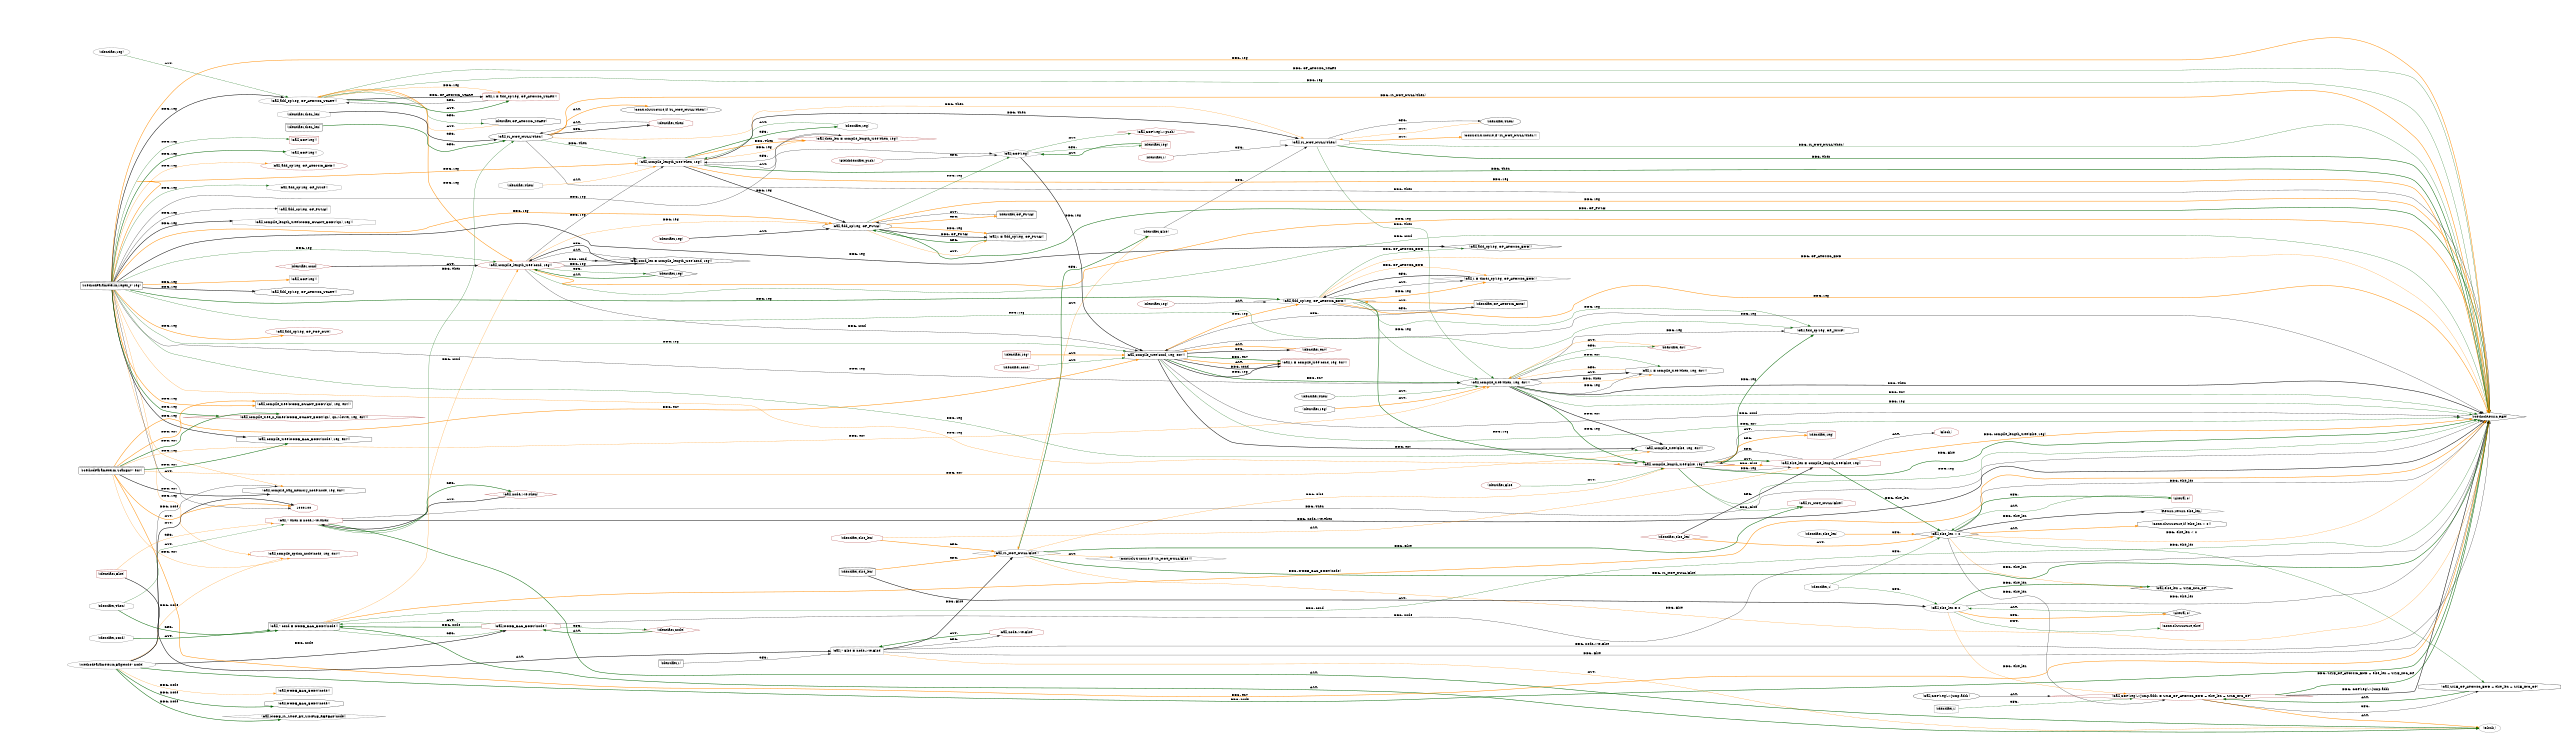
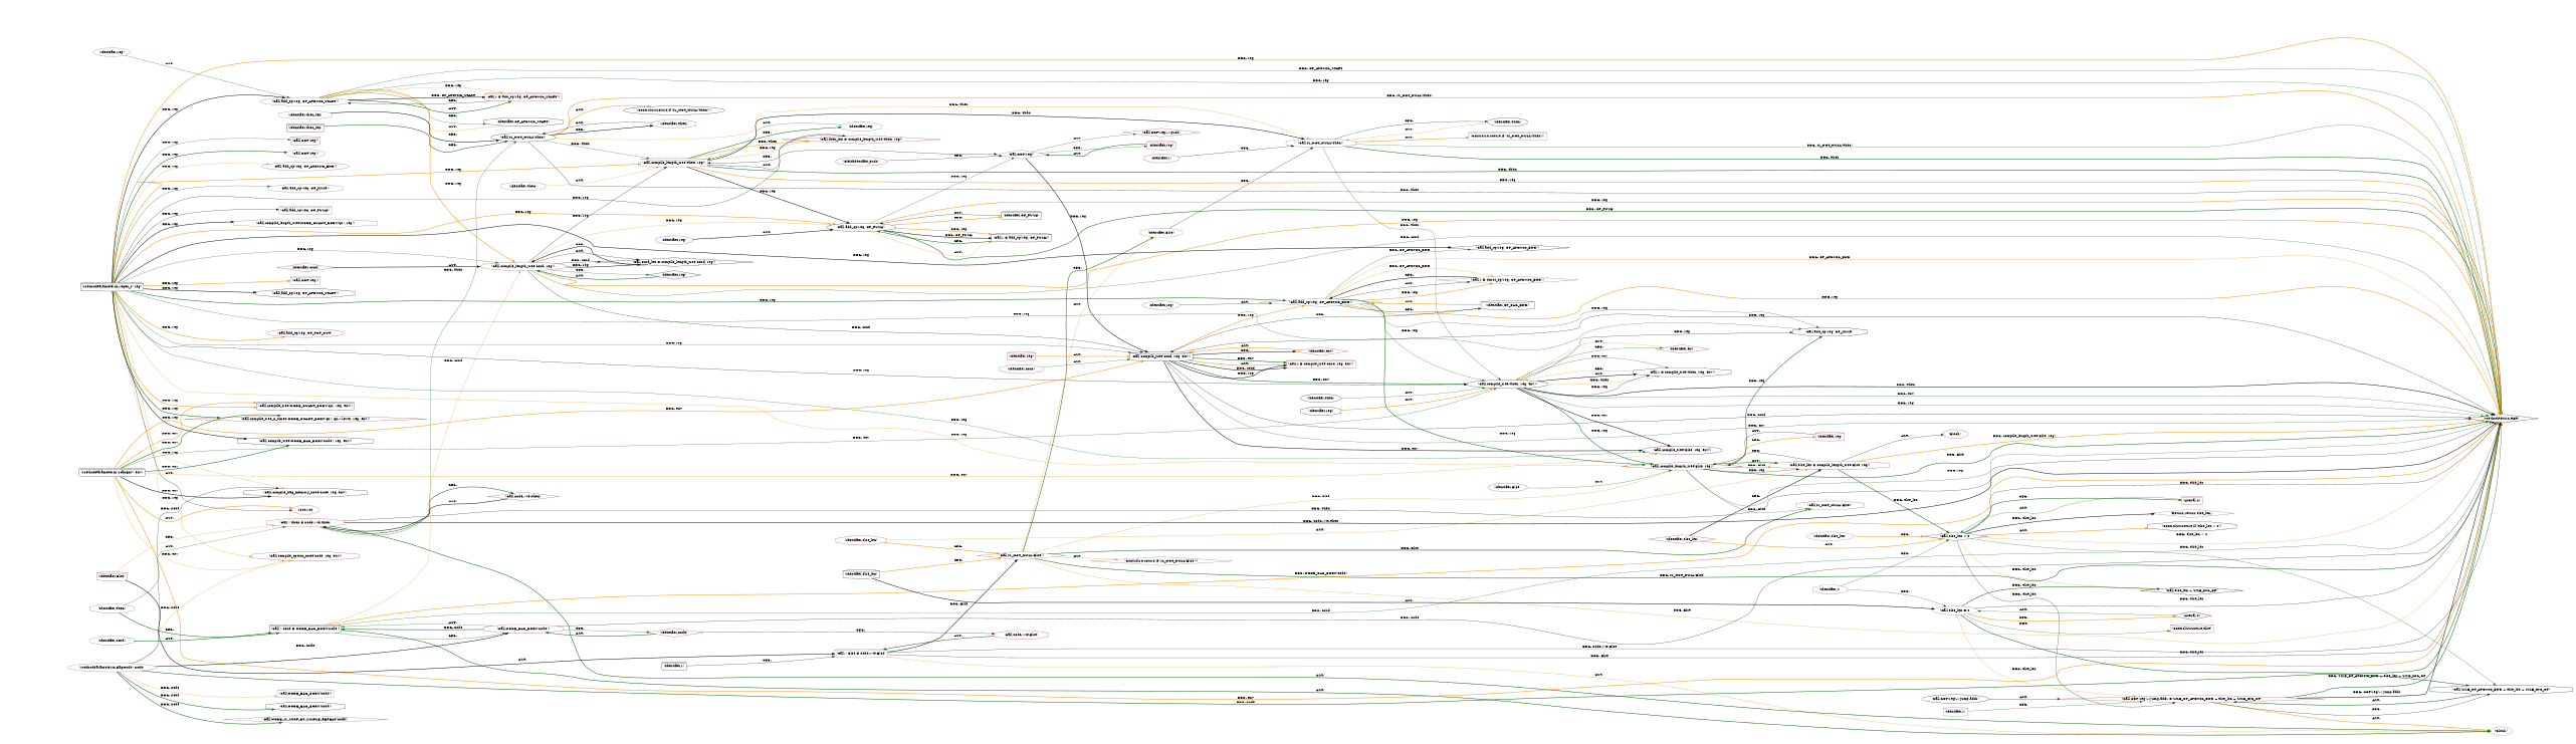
  digraph {
    fontname="DejaVu Serif"
    rankdir=LR
    node [color=brown fontname="DejaVu Serif" shape=octagon]
    edge [color=darkgreen fontname="DejaVu Serif" style=solid]
    n1 [label="(Call,COP(reg)->jump.addr = SIZE_OP_ATOMIC_END + else_len + SIZE_INC_OP)" shape=diamond]
    n2 [color=gray40 label="(Block,)" shape=ellipse]
    n3 [color=black label="(MethodReturn,RET)" shape=diamond]
    n4 [color=black label="(Call,SIZE_OP_ATOMIC_END + else_len + SIZE_INC_OP)"]
    n5 [color=black label="(Call,else_len < 0)" shape=diamond]
    n6 [color=black label="(Call,else_len + SIZE_INC_OP)" shape=diamond]
    n7 [label="(Literal,0)" shape=cylinder]
    n8 [color=gray40 label="(Return,return else_len;)" shape=diamond]
    n9 [color=black label="(ControlStructure,if (else_len < 0))"]
    n10 [label="(Call,else_len = compile_length_tree(Else, reg))"]
    n11 [label="(Call,compile_length_tree(Else, reg))" shape=diamond]
    n12 [label="(Block,)"]
    n13 [label="(Call,IS_NOT_NULL(Else))"]
    n14 [color=black label="(Call,add_op(reg, OP_JUMP))"]
    n15 [label="(Identifier,reg)" shape=cylinder]
    n16 [color=gray40 label="(Call,IS_NOT_NULL(Else))" shape=diamond]
    n17 [color=gray40 label="(Identifier,Else)"]
    n18 [color=gray40 label="(ControlStructure,if (IS_NOT_NULL(Else)))" shape=diamond]
    n19 [color=gray40 label="(Call,IS_NOT_NULL(Then))"]
    n20 [color=gray40 label="(Call,* Else = node->te.Else)" shape=cylinder]
    n21 [label="(Call,node->te.Else)"]
    n22 [color=black label="(Call,compile_tree(Then, reg, env))" shape=ellipse]
    n23 [label="(Identifier,env)" shape=diamond]
    n24 [color=black label="(Call,compile_tree(Else, reg, env))" shape=ellipse]
    n25 [color=black label="(Call,r = compile_tree(Then, reg, env))"]
    n26 [color=gray40 label="(ControlStructure,if (IS_NOT_NULL(Then)))" shape=cylinder]
    n27 [color=black label="(Identifier,Then)" shape=ellipse]
    n28 [color=gray40 label="(Call,compile_length_tree(Then, reg))" shape=cylinder]
    n29 [color=black label="(Call,add_op(reg, OP_PUSH))" shape=ellipse]
    n30 [label="(Call,then_len = compile_length_tree(Then, reg))" shape=diamond]
    n31 [color=gray40 label="(Identifier,reg)"]
    n32 [color=gray40 label="(Call,COP(reg))" shape=diamond]
    n33 [color=black label="(Call,r = add_op(reg, OP_PUSH))" shape=cylinder]
    n34 [color=black label="(Identifier,OP_PUSH)" shape=cylinder]
    n35 [color=black label="(Call,IS_NOT_NULL(Then))" shape=ellipse]
    n36 [label="(Identifier,Then)"]
    n37 [color=black label="(ControlStructure,if (IS_NOT_NULL(Then)))" shape=ellipse]
    n38 [label="(Call,* Then = node->te.Then)"]
    n39 [label="(Call,node->te.Then)" shape=diamond]
    n40 [label="(Call,compile_length_tree(cond, reg))" shape=ellipse]
    n41 [color=black label="(Call,compile_tree(cond, reg, env))" shape=cylinder]
    n42 [color=black label="(Identifier,reg)" shape=diamond]
    n43 [color=black label="(Call,cond_len = compile_length_tree(cond, reg))" shape=diamond]
    n44 [color=gray40 label="(Call,add_op(reg, OP_ATOMIC_END))" shape=diamond]
    n45 [label="(Identifier,env)" shape=diamond]
    n46 [label="(Call,r = compile_tree(cond, reg, env))" shape=cylinder]
    n47 [color=black label="(Call,* cond = NODE_BAG_BODY(node))" shape=cylinder]
    n48 [label="(Call,NODE_BAG_BODY(node))"]
    n49 [label="(Identifier,node)" shape=diamond]
    n50 [color=gray40 label="(MethodParameterIn,BagNode* node)" shape=ellipse]
    n51 [label="(Call,compile_option_node(node, reg, env))"]
    n52 [color=black label="(Call,NODE_BAG_BODY(node))"]
    n53 [color=gray40 label="(Call,NODE_IS_STOP_BT_SIMPLE_REPEAT(node))" shape=diamond]
    n54 [color=black label="(Call,compile_bag_memory_node(node, reg, env))"]
    n55 [color=gray40 label="(Call,NODE_BAG_BODY(node))" shape=cylinder]
    1000100
    n57 [color=gray40 label="(Call,add_op(reg, OP_ATOMIC_START))" shape=ellipse]
    n58 [color=black label="(Identifier,OP_ATOMIC_START)"]
    n59 [label="(Call,r = add_op(reg, OP_ATOMIC_START))" shape=cylinder]
    n60 [color=black label="(MethodParameterIn,regex_t* reg)" shape=cylinder]
    n61 [color=black label="(Call,compile_tree(NODE_QUANT_BODY(qn), reg, env))" shape=cylinder]
    n62 [color=black label="(Call,compile_tree(NODE_BAG_BODY(node), reg, env))"]
    n63 [label="(Call,COP(reg))" shape=cylinder]
    n64 [color=gray40 label="(Call,COP(reg))" shape=ellipse]
    n65 [label="(Call,add_op(reg, OP_ATOMIC_END))" shape=ellipse]
    n66 [color=black label="(Call,add_op(reg, OP_ATOMIC_END))" shape=diamond]
    n67 [color=gray40 label="(Call,add_op(reg, OP_JUMP))"]
    n68 [color=gray40 label="(Call,add_op(reg, OP_PUSH))" shape=cylinder]
    n69 [label="(Call,compile_tree_n_times(NODE_QUANT_BODY(qn), qn->lower, reg, env))" shape=diamond]
    n70 [color=gray40 label="(Call,compile_length_tree(NODE_QUANT_BODY(qn), reg))"]
    n71 [color=gray40 label="(Call,COP(reg))" shape=cylinder]
    n72 [color=black label="(Call,add_op(reg, OP_ATOMIC_START))"]
    n73 [label="(Call,add_op(reg, OP_POP_OUT))" shape=ellipse]
    n74 [color=gray40 label="(Call,r = times_op(reg, OP_ATOMIC_END))" shape=diamond]
-   n75 [color=black label="(Identifier,OP_ATOMIC_END)" shape=cylinder]
+   n75 [color=black label="(Identifier,OP_BAG_END)" shape=cylinder]
    n76 [label="(Identifier,reg)" shape=cylinder]
    n77 [label="(Call,COP(reg)->push)" shape=diamond]
    n78 [color=black label="(MethodParameterIn,ScanEnv* env)" shape=cylinder]
    n79 [color=gray40 label="(Call,else_len = 0)" shape=ellipse]
    n80 [color=black label="(Literal,0)" shape=diamond]
    n81 [label="(ControlStructure,else)" shape=cylinder]
    n82 [label="(Identifier,cond)" shape=diamond]
    n83 [label="(FieldIdentifier,push)" shape=ellipse]
    n84 [color=black label="(Identifier,Then)" shape=ellipse]
    n85 [color=gray40 label="(Identifier,r)"]
    n86 [color=black label="(Call,COP(reg)->jump.addr)" shape=ellipse]
    n87 [color=black label="(Identifier,r)" shape=cylinder]
    n88 [color=gray40 label="(Identifier,reg)" shape=ellipse]
    n89 [color=black label="(Identifier,else_len)" shape=cylinder]
    n90 [label="(Identifier,else_len)" shape=diamond]
    n91 [color=gray40 label="(Identifier,r)" shape=cylinder]
    n92 [label="(Identifier,else_len)"]
    n93 [color=gray40 label="(Identifier,else_len)" shape=ellipse]
    n94 [label="(Identifier,reg)" shape=ellipse]
    n95 [label="(Identifier,r)"]
    n96 [label="(Identifier,cond)"]
    n97 [color=gray40 label="(Identifier,Then)"]
    n98 [color=gray40 label="(Identifier,Then)"]
    n99 [label="(Identifier,reg)" shape=cylinder]
    n100 [color=black label="(Identifier,reg)"]
    n101 [color=gray40 label="(Identifier,then_len)"]
    n102 [label="(Identifier,Else)" shape=cylinder]
    n103 [color=gray40 label="(Identifier,cond)"]
    n104 [label="(Identifier,Else)" shape=ellipse]
    n105 [label="(Identifier,reg)" shape=ellipse]
    n106 [color=black label="(Identifier,then_len)" shape=cylinder]
    n1 -> n2 [color=darkorange label="AST: " style=bold]
    n1 -> n3 [label="DDG: SIZE_OP_ATOMIC_END + else_len + SIZE_INC_OP" style=bold]
    n1 -> n3 [color=black label="DDG: COP(reg)->jump.addr" style=bold]
    n1 -> n4 [color=black label="CFG: "]
    n4 -> n1 [label="AST: " style=bold]
    n5 -> n1 [color=black label="DDG: else_len"]
    n5 -> n3 [color=darkorange label="DDG: else_len < 0"]
    n5 -> n3 [color=black label="DDG: else_len"]
    n5 -> n4 [label="DDG: else_len"]
    n5 -> n6 [color=darkorange label="DDG: else_len"]
    n5 -> n7 [label="CFG: " style=bold]
    n5 -> n8 [color=black label="DDG: else_len" style=bold]
    n5 -> n9 [color=darkorange label="AST: " style=bold]
    n7 -> n5 [label="AST: "]
    n10 -> n3 [color=darkorange label="DDG: compile_length_tree(Else, reg)" style=bold]
    n10 -> n5 [label="DDG: else_len" style=bold]
    n10 -> n11 [color=black label="CFG: "]
    n10 -> n12 [color=black label="AST: "]
    n11 -> n3 [label="DDG: Else" style=bold]
    n11 -> n3 [label="DDG: reg"]
    n11 -> n10 [label="AST: " style=bold]
    n11 -> n10 [color=darkorange label="DDG: Else" style=bold]
    n11 -> n10 [color=black label="DDG: reg"]
    n11 -> n13 [label="DDG: Else"]
    n11 -> n14 [label="DDG: reg" style=bold]
    n11 -> n15 [color=darkorange label="CFG: " style=bold]
    n15 -> n11 [color=black label="AST: "]
    n16 -> n3 [label="DDG: IS_NOT_NULL(Else)" style=bold]
    n16 -> n3 [color=darkorange label="DDG: Else"]
    n16 -> n11 [color=darkorange label="DDG: Else"]
    n16 -> n13 [label="DDG: Else" style=bold]
    n16 -> n17 [label="CFG: " style=bold]
    n16 -> n18 [color=darkorange label="AST: "]
    n17 -> n16 [color=darkorange label="AST: "]
    n17 -> n19 [color=black label="CFG: "]
    n19 -> n3 [label="DDG: IS_NOT_NULL(Then)"]
    n19 -> n3 [label="DDG: Then" style=bold]
    n19 -> n22 [label="DDG: Then"]
    n19 -> n26 [color=darkorange label="AST: " style=bold]
    n19 -> n27 [color=black label="CFG: "]
    n20 -> n2 [color=darkorange label="AST: "]
    n20 -> n3 [color=black label="DDG: node->te.Else"]
    n20 -> n3 [color=black label="DDG: Else"]
    n20 -> n16 [color=black label="DDG: Else" style=bold]
-   n20 -> n21 [color=black label="CFG: "]
+   n49 -> n21 [color=black label="CFG: "]
    n21 -> n20 [label="AST: " style=bold]
    n22 -> n3 [label="DDG: reg"]
    n22 -> n3 [color=black label="DDG: Then" style=bold]
    n22 -> n3 [label="DDG: env"]
    n22 -> n11 [label="DDG: reg" style=bold]
    n22 -> n14 [color=black label="DDG: reg"]
    n22 -> n23 [label="CFG: "]
    n22 -> n24 [color=black label="DDG: env" style=bold]
    n22 -> n25 [color=black label="AST: " style=bold]
    n22 -> n25 [color=darkorange label="DDG: Then"]
    n22 -> n25 [color=black label="DDG: reg"]
    n22 -> n25 [label="DDG: env"]
    n23 -> n22 [color=darkorange label="AST: "]
    n25 -> n22 [color=darkorange label="CFG: "]
    n27 -> n19 [color=darkorange label="AST: "]
    n28 -> n3 [color=darkorange label="DDG: reg" style=bold]
    n28 -> n3 [label="DDG: Then" style=bold]
    n28 -> n19 [color=black label="DDG: Then" style=bold]
    n28 -> n29 [color=black label="DDG: reg" style=bold]
    n28 -> n30 [color=black label="AST: "]
    n28 -> n30 [color=darkorange label="DDG: Then" style=bold]
    n28 -> n30 [color=darkorange label="DDG: reg"]
    n28 -> n31 [label="CFG: " style=bold]
    n29 -> n3 [color=darkorange label="DDG: reg" style=bold]
    n29 -> n3 [label="DDG: OP_PUSH" style=bold]
    n29 -> n32 [label="DDG: reg"]
    n29 -> n33 [color=darkorange label="AST: "]
    n29 -> n33 [color=darkorange label="DDG: reg" style=bold]
    n29 -> n33 [color=black label="DDG: OP_PUSH" style=bold]
    n29 -> n34 [color=darkorange label="CFG: " style=bold]
    n30 -> n28 [color=black label="CFG: "]
    n31 -> n28 [label="AST: "]
    n32 -> n41 [color=black label="DDG: reg" style=bold]
    n32 -> n76 [label="CFG: "]
    n32 -> n77 [label="AST: "]
    n33 -> n29 [label="CFG: " style=bold]
    n34 -> n29 [color=black label="AST: "]
    n35 -> n3 [color=darkorange label="DDG: IS_NOT_NULL(Then)" style=bold]
    n35 -> n3 [color=black label="DDG: Then"]
    n35 -> n19 [color=darkorange label="DDG: Then"]
    n35 -> n28 [label="DDG: Then"]
    n35 -> n36 [color=black label="CFG: " style=bold]
    n35 -> n37 [color=darkorange label="AST: " style=bold]
    n36 -> n35 [color=black label="AST: "]
    n38 -> n2 [label="AST: " style=bold]
    n38 -> n3 [color=black label="DDG: node->te.Then" style=bold]
    n38 -> n3 [color=black label="DDG: Then"]
    n38 -> n35 [label="DDG: Then"]
    n38 -> n39 [label="CFG: " style=bold]
    n39 -> n38 [color=black label="AST: " style=bold]
    n40 -> n3 [color=darkorange label="DDG: reg" style=bold]
    n40 -> n3 [label="DDG: cond"]
    n40 -> n28 [color=black label="DDG: reg"]
    n40 -> n29 [color=darkorange label="DDG: reg"]
    n40 -> n41 [color=black label="DDG: cond"]
    n40 -> n42 [label="CFG: "]
    n40 -> n43 [color=black label="AST: "]
    n40 -> n43 [color=black label="DDG: cond"]
    n40 -> n43 [color=black label="DDG: reg" style=bold]
    n41 -> n3 [color=black label="DDG: cond"]
    n41 -> n3 [label="DDG: env"]
    n41 -> n3 [color=black label="DDG: reg"]
    n41 -> n22 [label="DDG: env" style=bold]
    n41 -> n24 [color=black label="DDG: env" style=bold]
    n41 -> n44 [color=darkorange label="DDG: reg" style=bold]
    n41 -> n45 [color=black label="CFG: " style=bold]
    n41 -> n46 [color=darkorange label="AST: " style=bold]
    n41 -> n46 [color=black label="DDG: cond" style=bold]
    n41 -> n46 [color=black label="DDG: reg" style=bold]
    n41 -> n46 [label="DDG: env" style=bold]
    n42 -> n40 [label="AST: " style=bold]
    n43 -> n40 [color=black label="CFG: " style=bold]
    n44 -> n3 [color=darkorange label="DDG: reg" style=bold]
    n44 -> n3 [color=darkorange label="DDG: OP_ATOMIC_END"]
    n44 -> n11 [label="DDG: reg" style=bold]
    n44 -> n14 [label="DDG: reg"]
    n44 -> n22 [label="DDG: reg"]
    n44 -> n66 [label="DDG: OP_ATOMIC_END"]
    n44 -> n74 [color=black label="AST: "]
    n44 -> n74 [color=darkorange label="DDG: reg" style=bold]
    n44 -> n74 [color=darkorange label="DDG: OP_ATOMIC_END"]
    n44 -> n75 [color=black label="CFG: "]
    n45 -> n41 [color=darkorange label="AST: " style=bold]
    n47 -> n2 [label="AST: " style=bold]
    n47 -> n3 [color=darkorange label="DDG: NODE_BAG_BODY(node)" style=bold]
    n47 -> n3 [label="DDG: cond"]
    n47 -> n40 [color=darkorange label="DDG: cond"]
    n47 -> n48 [label="CFG: "]
    n48 -> n3 [color=black label="DDG: node"]
    n48 -> n47 [label="AST: "]
    n48 -> n47 [label="DDG: node" style=bold]
    n48 -> n49 [label="CFG: "]
    n49 -> n48 [label="AST: " style=bold]
    n50 -> n3 [label="DDG: node" style=bold]
    n50 -> n48 [color=black label="DDG: node" style=bold]
    n50 -> n51 [color=darkorange label="DDG: node"]
    n50 -> n52 [label="DDG: node" style=bold]
    n50 -> n53 [label="DDG: node" style=bold]
    n50 -> n54 [color=black label="DDG: node"]
    n50 -> n55 [color=darkorange label="DDG: node"]
-   n50 -> 1000100 [color=black label="AST: " style=bold]
    n57 -> n3 [label="DDG: OP_ATOMIC_START"]
    n57 -> n3 [label="DDG: reg"]
    n57 -> n40 [color=darkorange label="DDG: reg" style=bold]
    n57 -> n58 [label="CFG: "]
    n57 -> n59 [label="AST: " style=bold]
    n57 -> n59 [color=darkorange label="DDG: reg"]
    n57 -> n59 [color=black label="DDG: OP_ATOMIC_START" style=bold]
    n58 -> n57 [color=darkorange label="AST: "]
    n59 -> n57 [color=black label="CFG: "]
    n60 -> n3 [color=darkorange label="DDG: reg" style=bold]
    n60 -> n11 [color=darkorange label="DDG: reg"]
    n60 -> n14 [label="DDG: reg"]
    n60 -> n22 [color=black label="DDG: reg"]
    n60 -> n24 [label="DDG: reg"]
    n60 -> n28 [color=darkorange label="DDG: reg" style=bold]
    n60 -> n29 [color=darkorange label="DDG: reg" style=bold]
    n60 -> n32 [color=black label="DDG: reg"]
    n60 -> n40 [label="DDG: reg"]
    n60 -> n41 [label="DDG: reg"]
    n60 -> n44 [label="DDG: reg" style=bold]
    n60 -> n51 [color=darkorange label="DDG: reg"]
    n60 -> n54 [color=darkorange label="DDG: reg"]
    n60 -> 1000100 [color=black label="AST: "]
    n60 -> n57 [color=black label="DDG: reg" style=bold]
    n60 -> n61 [color=darkorange label="DDG: reg" style=bold]
    n60 -> n62 [color=black label="DDG: reg" style=bold]
    n60 -> n63 [label="DDG: reg"]
    n60 -> n64 [label="DDG: reg" style=bold]
    n60 -> n65 [color=darkorange label="DDG: reg"]
    n60 -> n66 [color=black label="DDG: reg" style=bold]
    n60 -> n67 [label="DDG: reg"]
    n60 -> n68 [color=black label="DDG: reg"]
    n60 -> n69 [label="DDG: reg" style=bold]
    n60 -> n70 [color=black label="DDG: reg" style=bold]
    n60 -> n71 [color=darkorange label="DDG: reg" style=bold]
    n60 -> n72 [color=black label="DDG: reg" style=bold]
    n60 -> n73 [color=darkorange label="DDG: reg" style=bold]
    n74 -> n44 [color=black label="CFG: " style=bold]
    n75 -> n41 [color=black label="CFG: "]
    n75 -> n44 [color=darkorange label="AST: " style=bold]
    n76 -> n32 [label="AST: " style=bold]
    n78 -> n3 [color=darkorange label="DDG: env" style=bold]
-   n78 -> n22 [color=darkorange label="DDG: env"]
+   n78 -> n22 [label="DDG: env"]
    n78 -> n24 [color=darkorange label="DDG: env"]
    n78 -> n41 [color=darkorange label="DDG: env" style=bold]
    n78 -> n51 [color=darkorange label="DDG: env"]
    n78 -> n54 [color=black label="DDG: env" style=bold]
    n78 -> 1000100 [color=darkorange label="AST: " style=bold]
    n78 -> n61 [color=darkorange label="DDG: env" style=bold]
    n78 -> n62 [label="DDG: env" style=bold]
    n78 -> n69 [label="DDG: env" style=bold]
    n79 -> n1 [color=darkorange label="DDG: else_len"]
    n79 -> n3 [color=black label="DDG: else_len"]
+   n79 -> n4 [label="DDG: else_len" style=bold]
    n79 -> n6 [label="DDG: else_len" style=bold]
    n79 -> n80 [color=darkorange label="CFG: " style=bold]
    n79 -> n81 [label="NOT: "]
    n80 -> n79 [label="AST: "]
    n82 -> n40 [color=black label="AST: " style=bold]
    n83 -> n32 [color=black label="CFG: "]
    n84 -> n22 [label="AST: "]
    n85 -> n5 [label="CFG: "]
    n85 -> n79 [label="CFG: "]
    n86 -> n1 [color=black label="AST: "]
    n87 -> n20 [color=black label="CFG: "]
    n88 -> n57 [label="AST: "]
    n89 -> n16 [color=darkorange label="CFG: " style=bold]
    n89 -> n79 [color=black label="AST: " style=bold]
    n90 -> n5 [color=darkorange label="AST: " style=bold]
    n90 -> n10 [color=black label="CFG: " style=bold]
    n91 -> n1 [label="CFG: "]
    n92 -> n10 [color=darkorange label="AST: "]
    n92 -> n16 [color=darkorange label="CFG: " style=bold]
    n93 -> n5 [color=darkorange label="CFG: " style=bold]
    n94 -> n29 [color=black label="AST: " style=bold]
    n95 -> n19 [color=black label="CFG: "]
    n96 -> n41 [label="AST: "]
    n97 -> n38 [label="AST: "]
    n97 -> n47 [label="CFG: " style=bold]
    n98 -> n28 [color=darkorange label="AST: "]
    n99 -> n41 [color=darkorange label="AST: " style=bold]
    n100 -> n22 [color=darkorange label="AST: " style=bold]
    n101 -> n35 [color=black label="CFG: " style=bold]
    n102 -> n20 [color=black label="AST: " style=bold]
    n102 -> n38 [color=darkorange label="CFG: "]
    n103 -> n47 [label="AST: " style=bold]
    n104 -> n11 [label="AST: "]
    n105 -> n44 [color=black label="AST: "]
    n106 -> n35 [label="CFG: " style=bold]
  }
